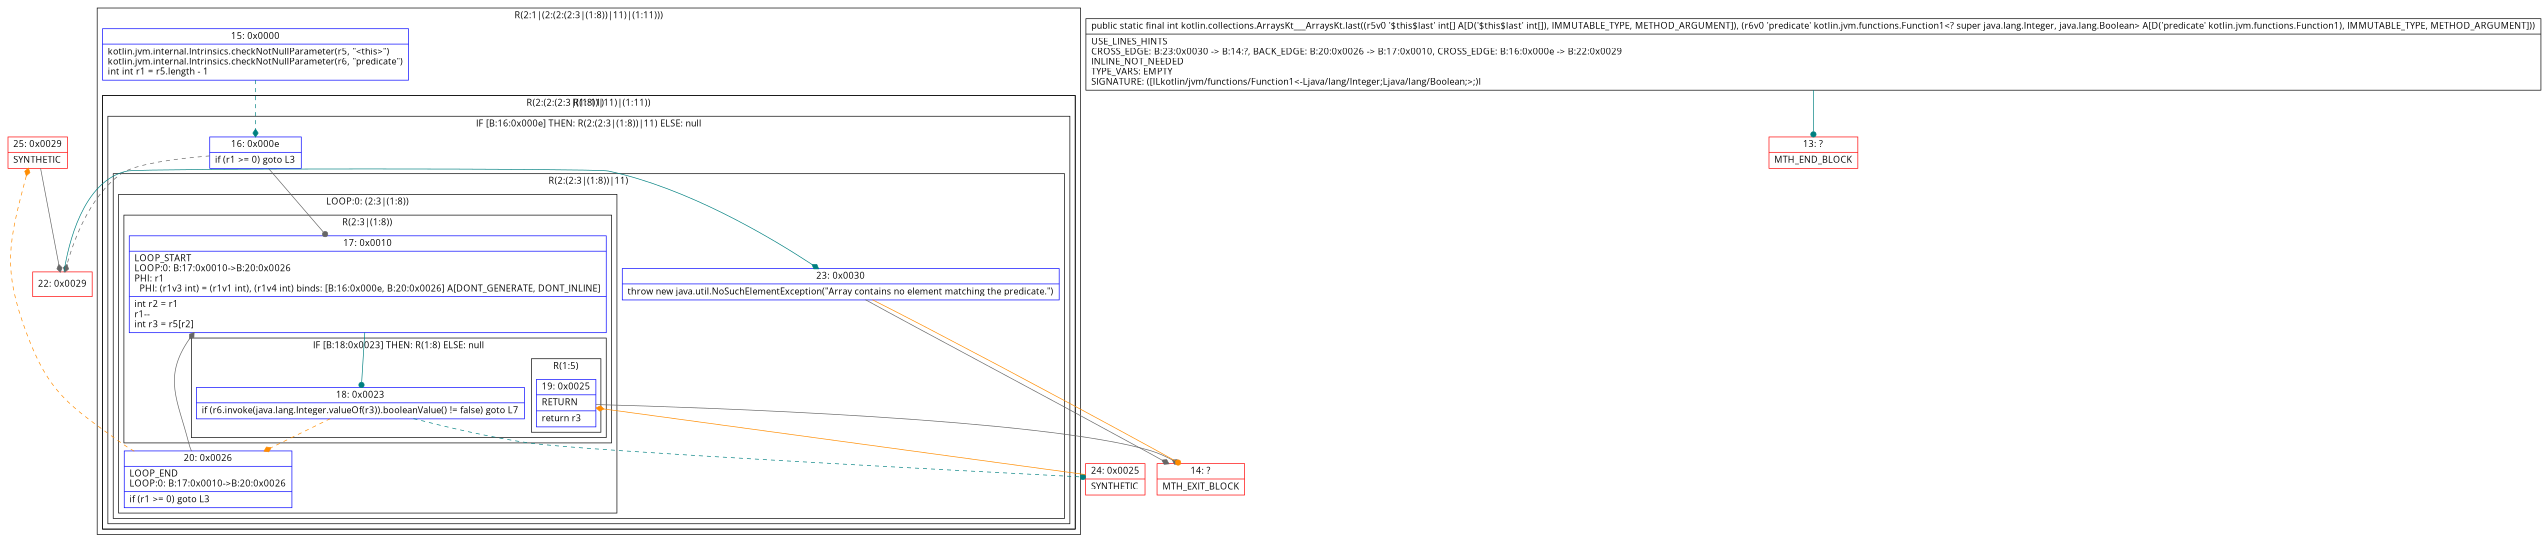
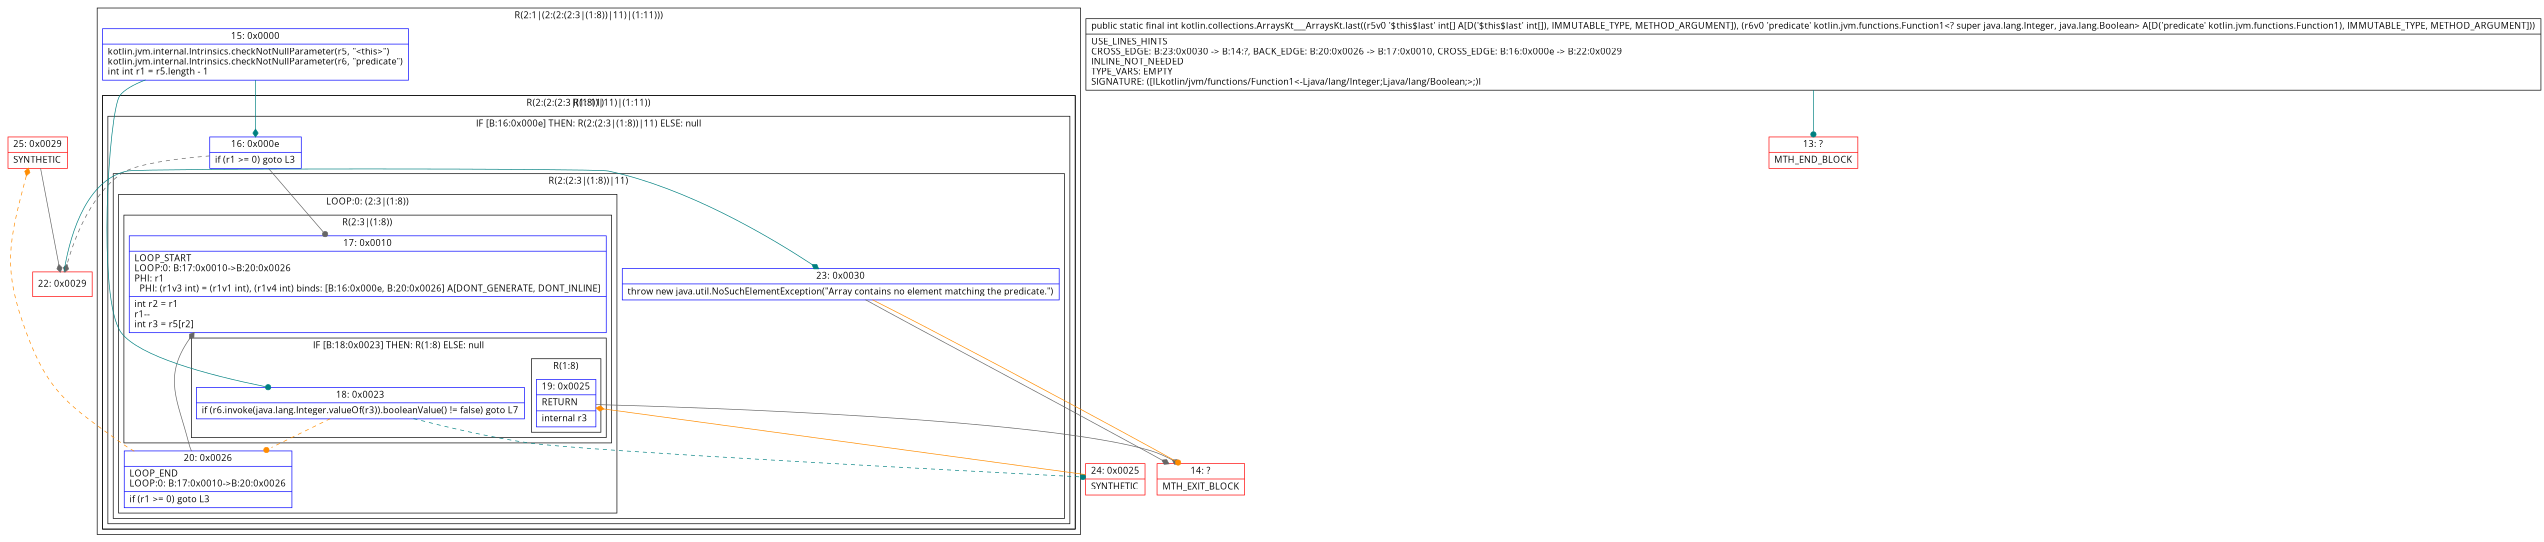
  digraph {
    fontname="Open Sans"
    node [color=blue fontname="Open Sans" shape=record]
    edge [arrowhead=diamond color=gray40 fontname="Open Sans"]
-   n1 [label="{19\:\ 0x0025|RETURN\l|return r3\l}"]
+   n1 [label="{19\:\ 0x0025|RETURN\l|internal r3\l}"]
    n2 [label="{18\:\ 0x0023|if (r6.invoke(java.lang.Integer.valueOf(r3)).booleanValue() != false) goto L7\l}"]
    n3 [label="{17\:\ 0x0010|LOOP_START\lLOOP:0: B:17:0x0010\-\>B:20:0x0026\lPHI: r1 \l  PHI: (r1v3 int) = (r1v1 int), (r1v4 int) binds: [B:16:0x000e, B:20:0x0026] A[DONT_GENERATE, DONT_INLINE]\l|int r2 = r1\lr1\-\-\lint r3 = r5[r2]\l}"]
    n4 [label="{20\:\ 0x0026|LOOP_END\lLOOP:0: B:17:0x0010\-\>B:20:0x0026\l|if (r1 \>= 0) goto L3\l}"]
    n5 [label="{23\:\ 0x0030|throw new java.util.NoSuchElementException(\"Array contains no element matching the predicate.\")\l}"]
    n6 [label="{16\:\ 0x000e|if (r1 \>= 0) goto L3\l}"]
    n7 [label="{15\:\ 0x0000|kotlin.jvm.internal.Intrinsics.checkNotNullParameter(r5, \"\<this\>\")\lkotlin.jvm.internal.Intrinsics.checkNotNullParameter(r6, \"predicate\")\lint int r1 = r5.length \- 1\l}"]
    n8 [color=red label="{14\:\ ?|MTH_EXIT_BLOCK\l}"]
    n9 [color=red label="{24\:\ 0x0025|SYNTHETIC\l}"]
    n10 [color=red label="{25\:\ 0x0029|SYNTHETIC\l}"]
    n11 [color=red label="{22\:\ 0x0029}"]
    n12 [color=red label="{13\:\ ?|MTH_END_BLOCK\l}"]
    n13 [label="{public static final int kotlin.collections.ArraysKt___ArraysKt.last((r5v0 '$this$last' int[] A[D('$this$last' int[]), IMMUTABLE_TYPE, METHOD_ARGUMENT]), (r6v0 'predicate' kotlin.jvm.functions.Function1\<? super java.lang.Integer, java.lang.Boolean\> A[D('predicate' kotlin.jvm.functions.Function1), IMMUTABLE_TYPE, METHOD_ARGUMENT]))  | USE_LINES_HINTS\lCROSS_EDGE: B:23:0x0030 \-\> B:14:?, BACK_EDGE: B:20:0x0026 \-\> B:17:0x0010, CROSS_EDGE: B:16:0x000e \-\> B:22:0x0029\lINLINE_NOT_NEEDED\lTYPE_VARS: EMPTY\lSIGNATURE: ([ILkotlin\/jvm\/functions\/Function1\<\-Ljava\/lang\/Integer;Ljava\/lang\/Boolean;\>;)I\l}" color=""]
    subgraph cluster_1 {
      label="R(2:1|(2:(2:(2:3|(1:8))|11)|(1:11)))"
      n7
      subgraph cluster_2 {
        label="R(2:(2:(2:3|(1:8))|11)|(1:11))"
        subgraph cluster_3 {
          label="IF [B:16:0x000e] THEN: R(2:(2:3|(1:8))|11) ELSE: null"
          n6
          subgraph cluster_4 {
            label="R(2:(2:3|(1:8))|11)"
            n5
            subgraph cluster_5 {
              label="LOOP:0: (2:3|(1:8))"
              n4
              subgraph cluster_6 {
                label="R(2:3|(1:8))"
                n3
                subgraph cluster_7 {
                  label="IF [B:18:0x0023] THEN: R(1:8) ELSE: null"
                  n2
                  subgraph cluster_8 {
-                   label="R(1:5)"
+                   label="R(1:8)"
                    n1
                  }
                }
              }
            }
          }
        }
        subgraph cluster_9 {
          label="R(1:11)"
        }
      }
    }
    n1 -> n8
-   n2 -> n4 [color=darkorange style=dashed]
+   n2 -> n4 [arrowhead=dot color=darkorange style=dashed]
    n2 -> n9 [arrowhead=dot color=teal style=dashed]
-   n3 -> n2 [arrowhead=dot color=teal]
+   n7 -> n2 [arrowhead=dot color=teal]
    n4 -> n3
    n4 -> n10 [color=darkorange style=dashed]
    n5 -> n8
    n5 -> n8 [arrowhead=dot color=darkorange]
    n6 -> n3 [arrowhead=dot]
    n6 -> n11 [style=dashed]
-   n7 -> n6 [color=teal style=dashed]
+   n7 -> n6 [color=teal]
    n9 -> n1 [color=darkorange]
    n10 -> n11
    n11 -> n5 [color=teal]
    n13 -> n12 [arrowhead=dot color=teal]
  }
